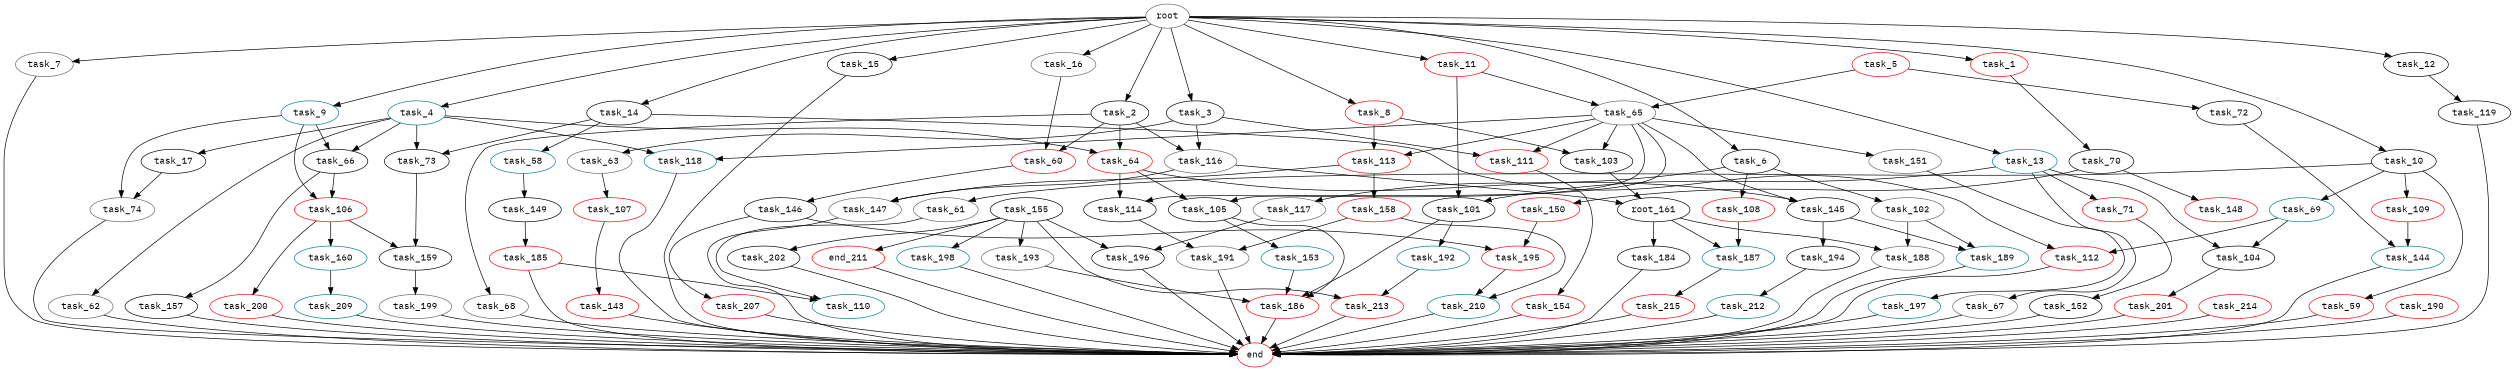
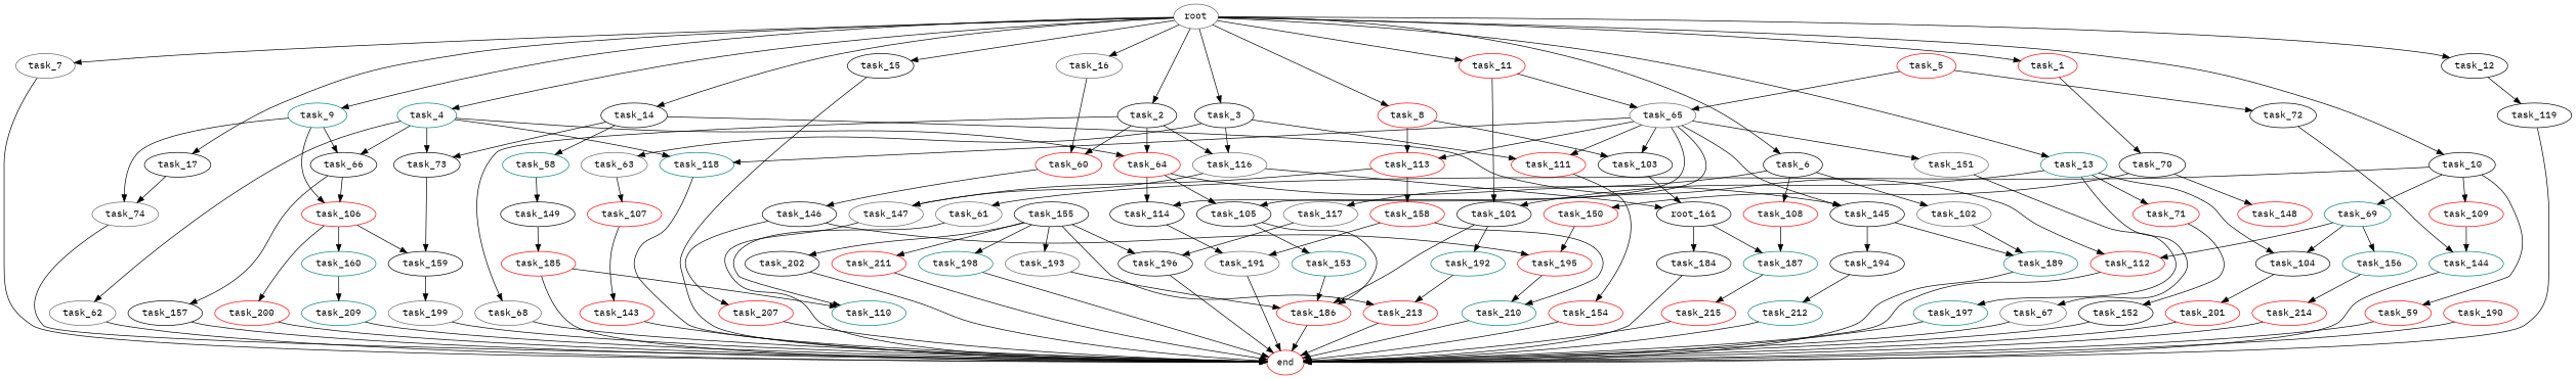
  digraph {
    fontname="IBM Plex Mono"
    node [color=red fontname="IBM Plex Mono"]
    edge [fontname="IBM Plex Mono"]
    task_65 [color=gray40]
    task_11
    task_101 [color=black]
    task_105 [color=black]
    task_145 [color=black]
    task_114 [color=black]
    task_113
    task_118 [color=teal]
    task_111
    task_103 [color=black]
    task_151 [color=gray40]
    task_192 [color=teal]
    task_186
    task_210 [color=teal]
    task_195
    end
    task_64
    task_153 [color=teal]
    task_189 [color=teal]
    task_194 [color=black]
    task_191 [color=gray40]
    task_17 [color=black]
    task_74 [color=gray40]
    task_190
    task_112
    task_69 [color=teal]
    task_104 [color=black]
+   task_156 [color=teal]
    task_201
    task_214
    task_209 [color=teal]
    task_158
    task_147 [color=gray40]
    task_199 [color=gray40]
    task_73 [color=black]
    task_159 [color=black]
    task_59
    task_197 [color=teal]
    task_67 [color=gray40]
    task_144 [color=teal]
    task_109
    task_7 [color=gray40]
    task_213
    task_157 [color=black]
    task_185
    task_110 [color=teal]
-   task_211 [label=end_211]
+   task_211
    task_63 [color=gray40]
    task_107
    task_143
-   task_188 [color=gray40]
    task_61 [color=gray40]
    task_119 [color=black]
    task_72 [color=black]
    task_196 [color=black]
    task_193 [color=gray40]
    task_198 [color=teal]
    task_212 [color=teal]
    task_3 [color=black]
    task_116 [color=gray40]
    n61 [color=black label=root_161]
    task_154
    task_202 [color=black]
    task_207
    task_14 [color=black]
    task_58 [color=teal]
    task_149 [color=black]
    task_62 [color=gray40]
    task_215
    task_187 [color=teal]
    task_108
    task_146 [color=black]
    task_9 [color=teal]
    task_66 [color=black]
    task_106
    task_200
    task_160 [color=teal]
    task_16 [color=gray40]
    task_60
    task_15 [color=black]
    root [color=gray40]
    task_4 [color=teal]
    task_13 [color=teal]
    task_6 [color=black]
    task_10 [color=black]
    task_1
    task_2 [color=black]
    task_12 [color=black]
    task_8
    task_71
    task_5
    task_117 [color=gray40]
    task_102 [color=gray40]
    task_70 [color=black]
    task_68 [color=gray40]
    task_184 [color=black]
    task_150
    task_148
    task_152 [color=black]
    task_155 [color=black]
    task_65 -> task_105
    task_65 -> task_145
    task_65 -> task_114
    task_65 -> task_113
    task_65 -> task_118
    task_65 -> task_111
    task_65 -> task_103
    task_65 -> task_151
    task_11 -> task_65
    task_11 -> task_101
    task_101 -> task_192
    task_101 -> task_186
    task_105 -> task_186
    task_105 -> task_153
    task_145 -> task_189
    task_145 -> task_194
    task_114 -> task_191
    task_113 -> task_158
    task_113 -> task_147
    task_118 -> end
    task_111 -> task_154
    task_103 -> n61
    task_151 -> task_197
    task_192 -> task_213
    task_186 -> end
    task_210 -> end
    task_195 -> task_210
    task_64 -> task_105
    task_64 -> task_145
    task_64 -> task_114
    task_153 -> task_186
    task_189 -> end
    task_194 -> task_212
    task_191 -> end
    task_17 -> task_74
    task_74 -> end
    task_190 -> end
    task_112 -> end
    task_69 -> task_112
    task_69 -> task_104
+   task_69 -> task_156
    task_104 -> task_201
+   task_156 -> task_214
    task_201 -> end
    task_214 -> end
    task_209 -> end
    task_158 -> task_210
    task_158 -> task_191
    task_147 -> end
    task_199 -> end
    task_73 -> task_159
    task_159 -> task_199
    task_59 -> end
    task_197 -> end
    task_67 -> end
    task_144 -> end
    task_109 -> task_144
    task_7 -> end
    task_213 -> end
    task_157 -> end
    task_185 -> end
    task_185 -> task_110
    task_211 -> end
    task_63 -> task_107
    task_107 -> task_143
    task_143 -> end
-   task_188 -> end
    task_61 -> task_110
    task_119 -> end
    task_72 -> task_144
    task_196 -> end
    task_193 -> task_186
    task_198 -> end
    task_212 -> end
    task_3 -> task_111
    task_3 -> task_63
    task_3 -> task_116
    task_116 -> task_147
    task_116 -> n61
-   n61 -> task_188
    n61 -> task_187
    n61 -> task_184
    task_154 -> end
    task_202 -> end
    task_207 -> end
    task_14 -> task_112
    task_14 -> task_73
    task_14 -> task_58
    task_58 -> task_149
    task_149 -> task_185
    task_62 -> end
    task_215 -> end
    task_187 -> task_215
    task_108 -> task_187
    task_146 -> task_195
    task_146 -> task_207
    task_9 -> task_74
    task_9 -> task_66
    task_9 -> task_106
    task_66 -> task_157
    task_66 -> task_106
    task_106 -> task_159
    task_106 -> task_200
    task_106 -> task_160
    task_200 -> end
    task_160 -> task_209
    task_16 -> task_60
    task_60 -> task_146
    task_15 -> end
    root -> task_11
-   task_4 -> task_17
+   root -> task_17
    root -> task_7
    root -> task_3
    root -> task_14
    root -> task_9
    root -> task_16
    root -> task_15
    root -> task_4
    root -> task_13
    root -> task_6
    root -> task_10
    root -> task_1
    root -> task_2
    root -> task_12
    root -> task_8
    task_4 -> task_118
    task_4 -> task_64
    task_4 -> task_73
    task_4 -> task_62
    task_4 -> task_66
    task_13 -> task_101
    task_13 -> task_104
    task_13 -> task_67
    task_13 -> task_71
    task_6 -> task_108
    task_6 -> task_117
    task_6 -> task_102
    task_10 -> task_69
    task_10 -> task_59
    task_10 -> task_109
    task_10 -> task_61
    task_1 -> task_70
    task_2 -> task_64
    task_2 -> task_116
    task_2 -> task_60
    task_2 -> task_68
    task_12 -> task_119
    task_8 -> task_113
    task_8 -> task_103
    task_71 -> task_152
    task_5 -> task_65
    task_5 -> task_72
    task_117 -> task_196
    task_102 -> task_189
-   task_102 -> task_188
    task_70 -> task_150
    task_70 -> task_148
    task_68 -> end
    task_184 -> end
    task_150 -> task_195
    task_152 -> end
    task_155 -> task_213
    task_155 -> task_211
    task_155 -> task_196
    task_155 -> task_193
    task_155 -> task_198
    task_155 -> task_202
  }
